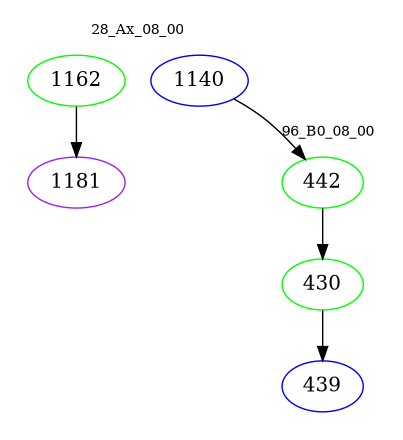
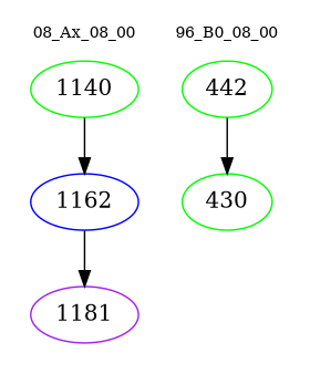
  digraph {
    node [color=green]
    edge [color=black]
-   n1 [color=blue label=1140]
-   n2 [label=1162]
+   n1 [label=1140]
+   n2 [color=blue label=1162]
    n3 [color=purple label=1181]
    n4 [label=442]
    n5 [label=430]
-   n6 [color=blue label=439]
    subgraph cluster_1 {
      color=white
      fontsize=10
-     label="28_Ax_08_00"
+     label="08_Ax_08_00"
      n1
      n2
      n3
    }
    subgraph cluster_2 {
      color=white
      fontsize=10
      label="96_B0_08_00"
      n4
      n5
-     n6
    }
-   n1 -> n4
+   n1 -> n2
    n2 -> n3
    n4 -> n5
-   n5 -> n6
  }
